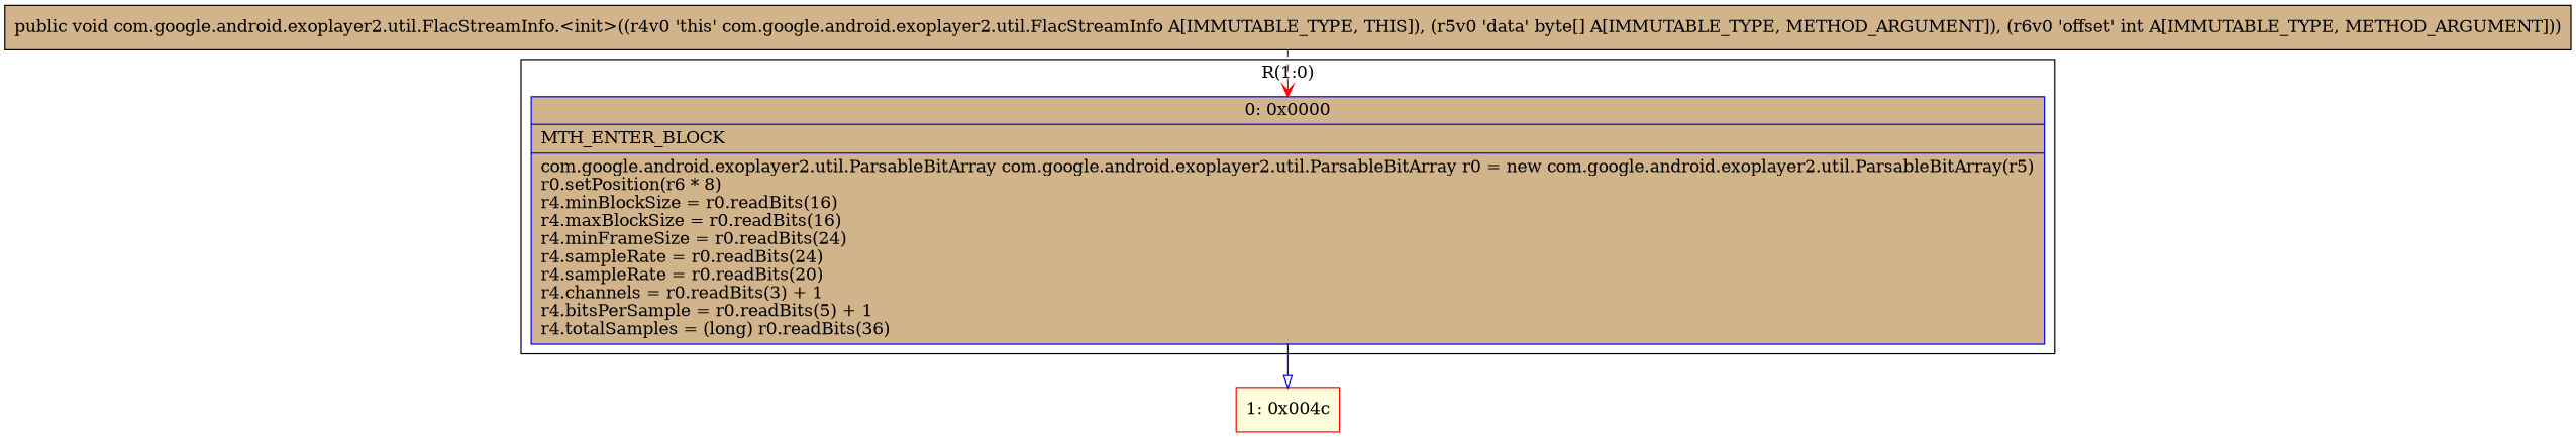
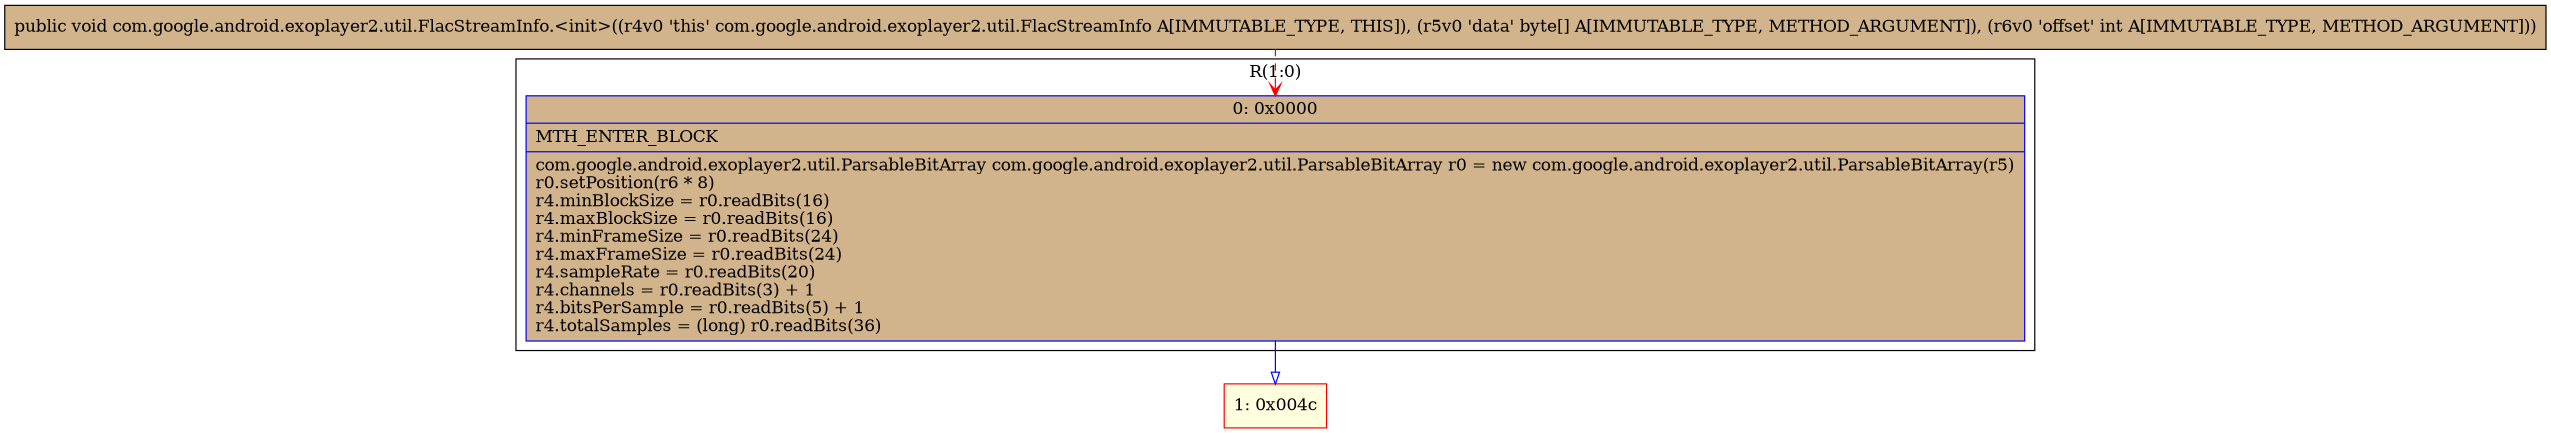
  digraph {
    node [shape=record style=filled fillcolor=tan]
-   n1 [color=blue label="{0\:\ 0x0000|MTH_ENTER_BLOCK\l|com.google.android.exoplayer2.util.ParsableBitArray com.google.android.exoplayer2.util.ParsableBitArray r0 = new com.google.android.exoplayer2.util.ParsableBitArray(r5)\lr0.setPosition(r6 * 8)\lr4.minBlockSize = r0.readBits(16)\lr4.maxBlockSize = r0.readBits(16)\lr4.minFrameSize = r0.readBits(24)\lr4.sampleRate = r0.readBits(24)\lr4.sampleRate = r0.readBits(20)\lr4.channels = r0.readBits(3) + 1\lr4.bitsPerSample = r0.readBits(5) + 1\lr4.totalSamples = (long) r0.readBits(36)\l}"]
+   n1 [color=blue label="{0\:\ 0x0000|MTH_ENTER_BLOCK\l|com.google.android.exoplayer2.util.ParsableBitArray com.google.android.exoplayer2.util.ParsableBitArray r0 = new com.google.android.exoplayer2.util.ParsableBitArray(r5)\lr0.setPosition(r6 * 8)\lr4.minBlockSize = r0.readBits(16)\lr4.maxBlockSize = r0.readBits(16)\lr4.minFrameSize = r0.readBits(24)\lr4.maxFrameSize = r0.readBits(24)\lr4.sampleRate = r0.readBits(20)\lr4.channels = r0.readBits(3) + 1\lr4.bitsPerSample = r0.readBits(5) + 1\lr4.totalSamples = (long) r0.readBits(36)\l}"]
    n2 [color=red label="{1\:\ 0x004c}" fillcolor=lightyellow]
    n3 [label="{public void com.google.android.exoplayer2.util.FlacStreamInfo.\<init\>((r4v0 'this' com.google.android.exoplayer2.util.FlacStreamInfo A[IMMUTABLE_TYPE, THIS]), (r5v0 'data' byte[] A[IMMUTABLE_TYPE, METHOD_ARGUMENT]), (r6v0 'offset' int A[IMMUTABLE_TYPE, METHOD_ARGUMENT])) }"]
    subgraph cluster_1 {
      label="R(1:0)"
      n1
    }
    n1 -> n2 [color=blue style=solid arrowhead=onormal]
    n3 -> n1 [color=red style=dashed arrowhead=vee]
  }
